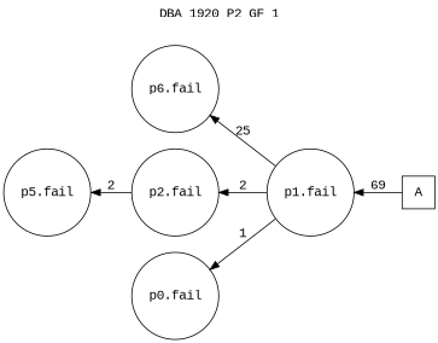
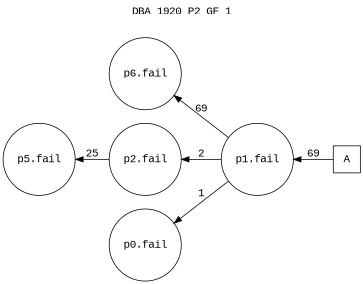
  digraph {
    fontname="Liberation Mono"
    label=" DBA 1920 P2 GF 1 "
    labelloc=tl
    rankdir=RL
    node [fontname="Liberation Mono" shape=circle]
    edge [fontname="Liberation Mono"]
    n1 [label=A shape=square]
    n2 [label="p1.fail"]
    n3 [label="p6.fail"]
    n4 [label="p2.fail"]
    n5 [label="p0.fail"]
    n6 [label="p5.fail"]
    n1 -> n2 [label=69]
-   n2 -> n3 [label=25]
+   n2 -> n3 [label=69]
    n2 -> n4 [label=2]
    n2 -> n5 [label=1]
-   n4 -> n6 [label=2]
+   n4 -> n6 [label=25]
  }
